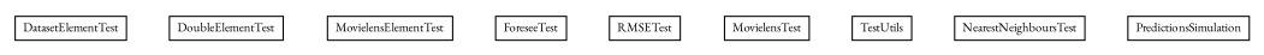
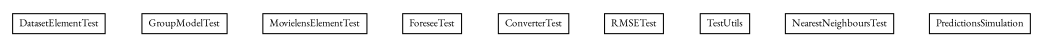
  digraph {
    nodesep=0.25
    ranksep=0.5
    fontname="EB Garamond"
    node [fontcolor=black fontname="EB Garamond" fontsize=10.0 shape=plaintext]
    n1 [label=<<table title="it.unica.foresee.tests.DatasetElementTest" border="0" cellborder="1" cellspacing="0" cellpadding="2" port="p" href="./DatasetElementTest.html"> 		<tr><td><table border="0" cellspacing="0" cellpadding="1"> <tr><td align="center" balign="center"> DatasetElementTest </td></tr> 		</table></td></tr> 		</table>>]
-   n3 [label=<<table title="it.unica.foresee.tests.DoubleElementTest" border="0" cellborder="1" cellspacing="0" cellpadding="2" port="p" href="./DoubleElementTest.html"> 		<tr><td><table border="0" cellspacing="0" cellpadding="1"> <tr><td align="center" balign="center"> DoubleElementTest </td></tr> 		</table></td></tr> 		</table>>]
+   n2 [label=<<table title="it.unica.foresee.tests.GroupModelTest" border="0" cellborder="1" cellspacing="0" cellpadding="2" port="p" href="./GroupModelTest.html"> 		<tr><td><table border="0" cellspacing="0" cellpadding="1"> <tr><td align="center" balign="center"> GroupModelTest </td></tr> 		</table></td></tr> 		</table>>]
    n4 [label=<<table title="it.unica.foresee.tests.MovielensElementTest" border="0" cellborder="1" cellspacing="0" cellpadding="2" port="p" href="./MovielensElementTest.html"> 		<tr><td><table border="0" cellspacing="0" cellpadding="1"> <tr><td align="center" balign="center"> MovielensElementTest </td></tr> 		</table></td></tr> 		</table>>]
    n5 [label=<<table title="it.unica.foresee.tests.ForeseeTest" border="0" cellborder="1" cellspacing="0" cellpadding="2" port="p" href="./ForeseeTest.html"> 		<tr><td><table border="0" cellspacing="0" cellpadding="1"> <tr><td align="center" balign="center"> ForeseeTest </td></tr> 		</table></td></tr> 		</table>>]
+   n6 [label=<<table title="it.unica.foresee.tests.ConverterTest" border="0" cellborder="1" cellspacing="0" cellpadding="2" port="p" href="./ConverterTest.html"> 		<tr><td><table border="0" cellspacing="0" cellpadding="1"> <tr><td align="center" balign="center"> ConverterTest </td></tr> 		</table></td></tr> 		</table>>]
    n7 [label=<<table title="it.unica.foresee.tests.RMSETest" border="0" cellborder="1" cellspacing="0" cellpadding="2" port="p" href="./RMSETest.html"> 		<tr><td><table border="0" cellspacing="0" cellpadding="1"> <tr><td align="center" balign="center"> RMSETest </td></tr> 		</table></td></tr> 		</table>>]
-   n8 [label=<<table title="it.unica.foresee.tests.MovielensTest" border="0" cellborder="1" cellspacing="0" cellpadding="2" port="p" href="./MovielensTest.html"> 		<tr><td><table border="0" cellspacing="0" cellpadding="1"> <tr><td align="center" balign="center"> MovielensTest </td></tr> 		</table></td></tr> 		</table>>]
    n9 [label=<<table title="it.unica.foresee.tests.TestUtils" border="0" cellborder="1" cellspacing="0" cellpadding="2" port="p" href="./TestUtils.html"> 		<tr><td><table border="0" cellspacing="0" cellpadding="1"> <tr><td align="center" balign="center"> TestUtils </td></tr> 		</table></td></tr> 		</table>>]
    n10 [label=<<table title="it.unica.foresee.tests.NearestNeighboursTest" border="0" cellborder="1" cellspacing="0" cellpadding="2" port="p" href="./NearestNeighboursTest.html"> 		<tr><td><table border="0" cellspacing="0" cellpadding="1"> <tr><td align="center" balign="center"> NearestNeighboursTest </td></tr> 		</table></td></tr> 		</table>>]
    n11 [label=<<table title="it.unica.foresee.tests.PredictionsSimulation" border="0" cellborder="1" cellspacing="0" cellpadding="2" port="p" href="./PredictionsSimulation.html"> 		<tr><td><table border="0" cellspacing="0" cellpadding="1"> <tr><td align="center" balign="center"> PredictionsSimulation </td></tr> 		</table></td></tr> 		</table>>]
  }
